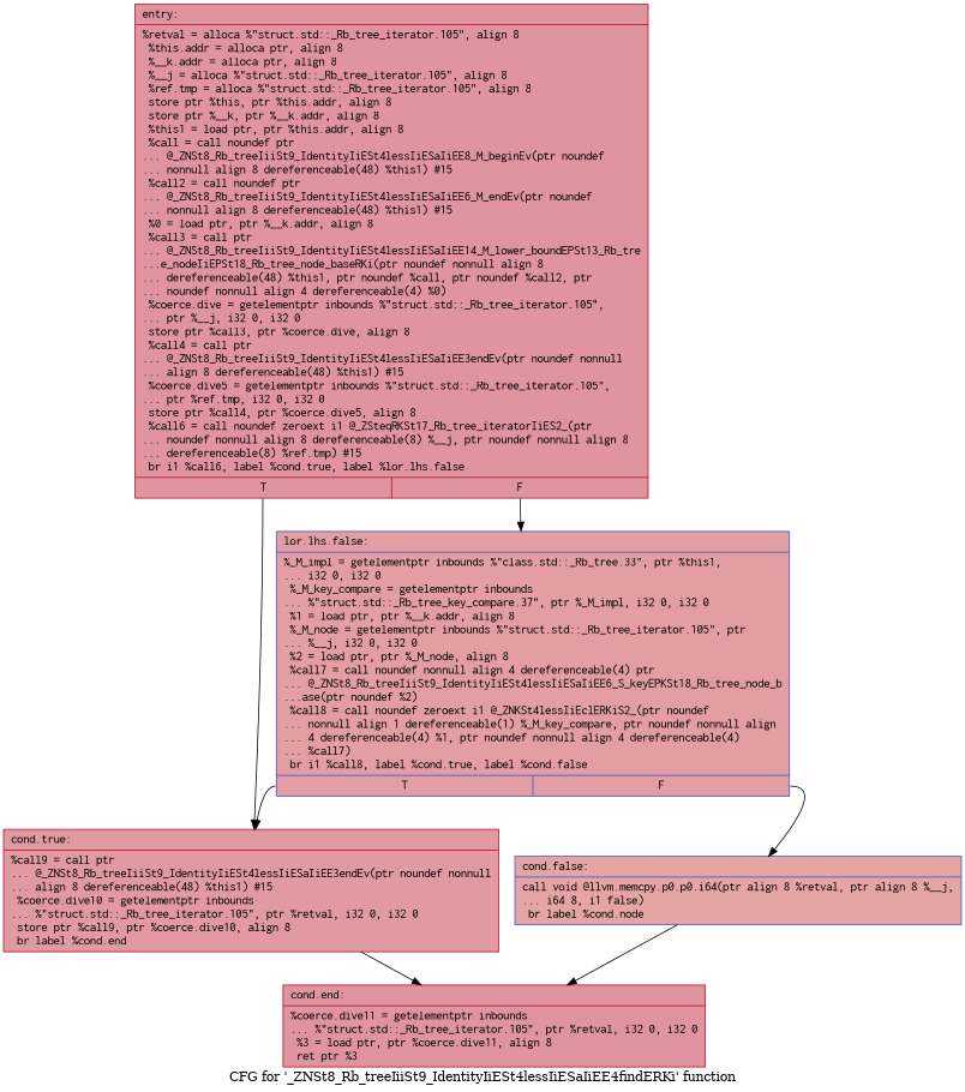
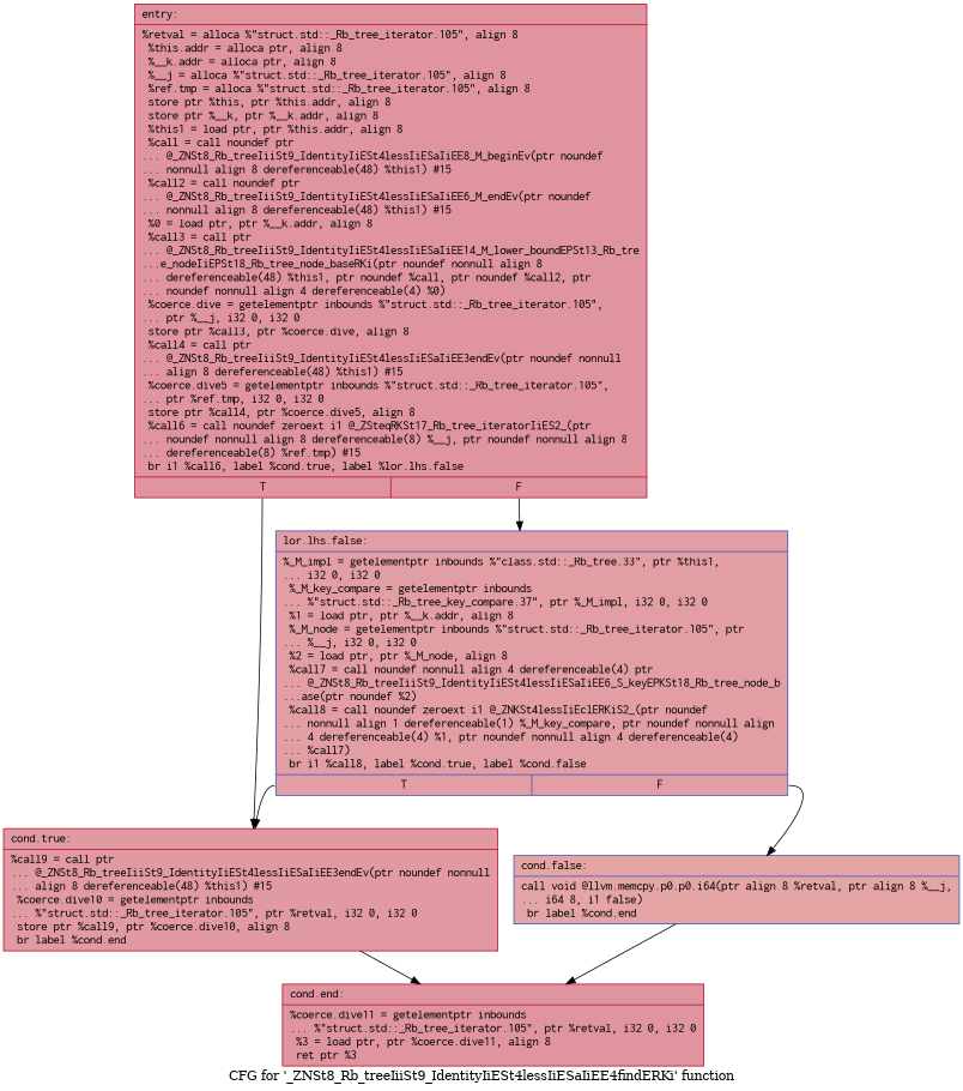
  digraph {
    label="CFG for '_ZNSt8_Rb_treeIiiSt9_IdentityIiESt4lessIiESaIiEE4findERKi' function"
    node [color="#b70d28ff" fillcolor="#b70d2870" fontname=Courier shape=record style=filled]
    n1 [label="{entry:\l|  %retval = alloca %\"struct.std::_Rb_tree_iterator.105\", align 8\l  %this.addr = alloca ptr, align 8\l  %__k.addr = alloca ptr, align 8\l  %__j = alloca %\"struct.std::_Rb_tree_iterator.105\", align 8\l  %ref.tmp = alloca %\"struct.std::_Rb_tree_iterator.105\", align 8\l  store ptr %this, ptr %this.addr, align 8\l  store ptr %__k, ptr %__k.addr, align 8\l  %this1 = load ptr, ptr %this.addr, align 8\l  %call = call noundef ptr\l... @_ZNSt8_Rb_treeIiiSt9_IdentityIiESt4lessIiESaIiEE8_M_beginEv(ptr noundef\l... nonnull align 8 dereferenceable(48) %this1) #15\l  %call2 = call noundef ptr\l... @_ZNSt8_Rb_treeIiiSt9_IdentityIiESt4lessIiESaIiEE6_M_endEv(ptr noundef\l... nonnull align 8 dereferenceable(48) %this1) #15\l  %0 = load ptr, ptr %__k.addr, align 8\l  %call3 = call ptr\l... @_ZNSt8_Rb_treeIiiSt9_IdentityIiESt4lessIiESaIiEE14_M_lower_boundEPSt13_Rb_tre\l...e_nodeIiEPSt18_Rb_tree_node_baseRKi(ptr noundef nonnull align 8\l... dereferenceable(48) %this1, ptr noundef %call, ptr noundef %call2, ptr\l... noundef nonnull align 4 dereferenceable(4) %0)\l  %coerce.dive = getelementptr inbounds %\"struct.std::_Rb_tree_iterator.105\",\l... ptr %__j, i32 0, i32 0\l  store ptr %call3, ptr %coerce.dive, align 8\l  %call4 = call ptr\l... @_ZNSt8_Rb_treeIiiSt9_IdentityIiESt4lessIiESaIiEE3endEv(ptr noundef nonnull\l... align 8 dereferenceable(48) %this1) #15\l  %coerce.dive5 = getelementptr inbounds %\"struct.std::_Rb_tree_iterator.105\",\l... ptr %ref.tmp, i32 0, i32 0\l  store ptr %call4, ptr %coerce.dive5, align 8\l  %call6 = call noundef zeroext i1 @_ZSteqRKSt17_Rb_tree_iteratorIiES2_(ptr\l... noundef nonnull align 8 dereferenceable(8) %__j, ptr noundef nonnull align 8\l... dereferenceable(8) %ref.tmp) #15\l  br i1 %call6, label %cond.true, label %lor.lhs.false\l|{<s0>T|<s1>F}}"]
    n2 [fillcolor="#bb1b2c70" label="{cond.true:\l|  %call9 = call ptr\l... @_ZNSt8_Rb_treeIiiSt9_IdentityIiESt4lessIiESaIiEE3endEv(ptr noundef nonnull\l... align 8 dereferenceable(48) %this1) #15\l  %coerce.dive10 = getelementptr inbounds\l... %\"struct.std::_Rb_tree_iterator.105\", ptr %retval, i32 0, i32 0\l  store ptr %call9, ptr %coerce.dive10, align 8\l  br label %cond.end\l}"]
    n3 [color="#3d50c3ff" fillcolor="#be242e70" label="{lor.lhs.false:\l|  %_M_impl = getelementptr inbounds %\"class.std::_Rb_tree.33\", ptr %this1,\l... i32 0, i32 0\l  %_M_key_compare = getelementptr inbounds\l... %\"struct.std::_Rb_tree_key_compare.37\", ptr %_M_impl, i32 0, i32 0\l  %1 = load ptr, ptr %__k.addr, align 8\l  %_M_node = getelementptr inbounds %\"struct.std::_Rb_tree_iterator.105\", ptr\l... %__j, i32 0, i32 0\l  %2 = load ptr, ptr %_M_node, align 8\l  %call7 = call noundef nonnull align 4 dereferenceable(4) ptr\l... @_ZNSt8_Rb_treeIiiSt9_IdentityIiESt4lessIiESaIiEE6_S_keyEPKSt18_Rb_tree_node_b\l...ase(ptr noundef %2)\l  %call8 = call noundef zeroext i1 @_ZNKSt4lessIiEclERKiS2_(ptr noundef\l... nonnull align 1 dereferenceable(1) %_M_key_compare, ptr noundef nonnull align\l... 4 dereferenceable(4) %1, ptr noundef nonnull align 4 dereferenceable(4)\l... %call7)\l  br i1 %call8, label %cond.true, label %cond.false\l|{<s0>T|<s1>F}}"]
    n4 [label="{cond.end:\l|  %coerce.dive11 = getelementptr inbounds\l... %\"struct.std::_Rb_tree_iterator.105\", ptr %retval, i32 0, i32 0\l  %3 = load ptr, ptr %coerce.dive11, align 8\l  ret ptr %3\l}"]
-   n5 [color="#3d50c3ff" fillcolor="#c5333470" label="{cond.false:\l|  call void @llvm.memcpy.p0.p0.i64(ptr align 8 %retval, ptr align 8 %__j,\l... i64 8, i1 false)\l  br label %cond.node\l}"]
+   n5 [color="#3d50c3ff" fillcolor="#c5333470" label="{cond.false:\l|  call void @llvm.memcpy.p0.p0.i64(ptr align 8 %retval, ptr align 8 %__j,\l... i64 8, i1 false)\l  br label %cond.end\l}"]
    n1 -> n2 [tailport=s0]
    n1 -> n3 [tailport=s1]
    n2 -> n4
    n3 -> n2 [tailport=s0]
    n3 -> n5 [tailport=s1]
    n5 -> n4
  }
